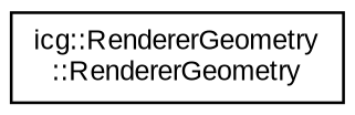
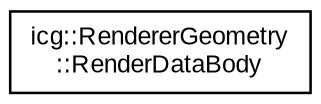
  digraph {
    rankdir=LR
    fontname="Liberation Sans"
-   n1 [color=black fillcolor=white fontname="Liberation Sans" fontsize=10 height=0.2 label="icg::RendererGeometry\l::RendererGeometry" shape=record style=filled width=0.4]
+   n1 [color=black fillcolor=white fontname="Liberation Sans" fontsize=10 height=0.2 label="icg::RendererGeometry\l::RenderDataBody" shape=record style=filled width=0.4]
  }
